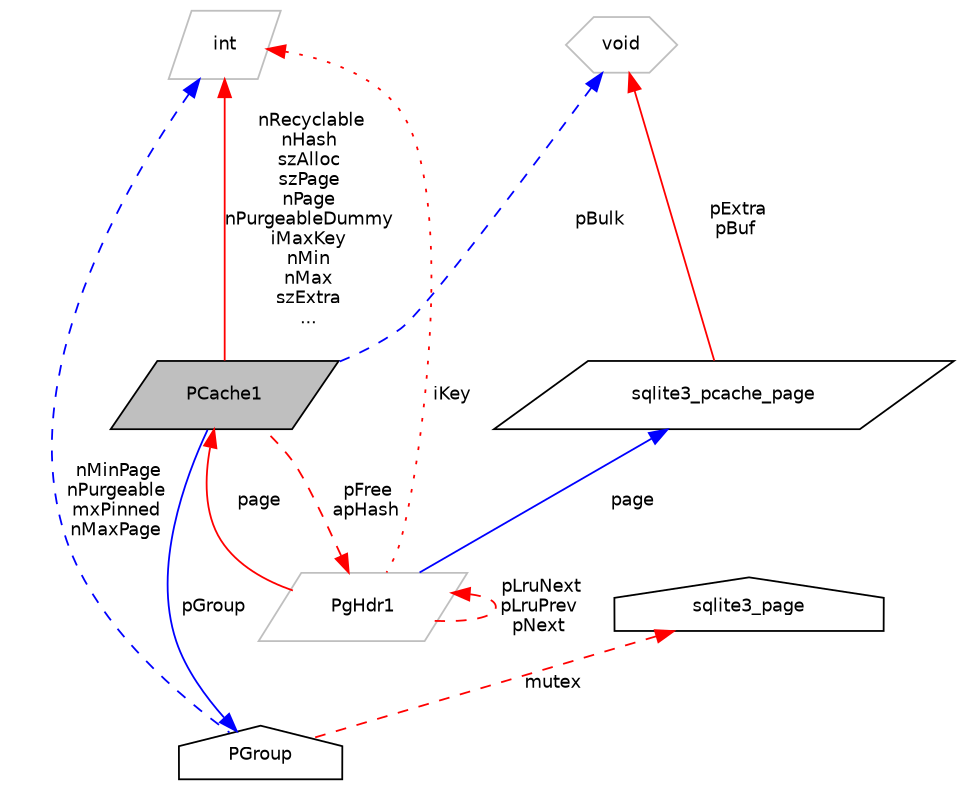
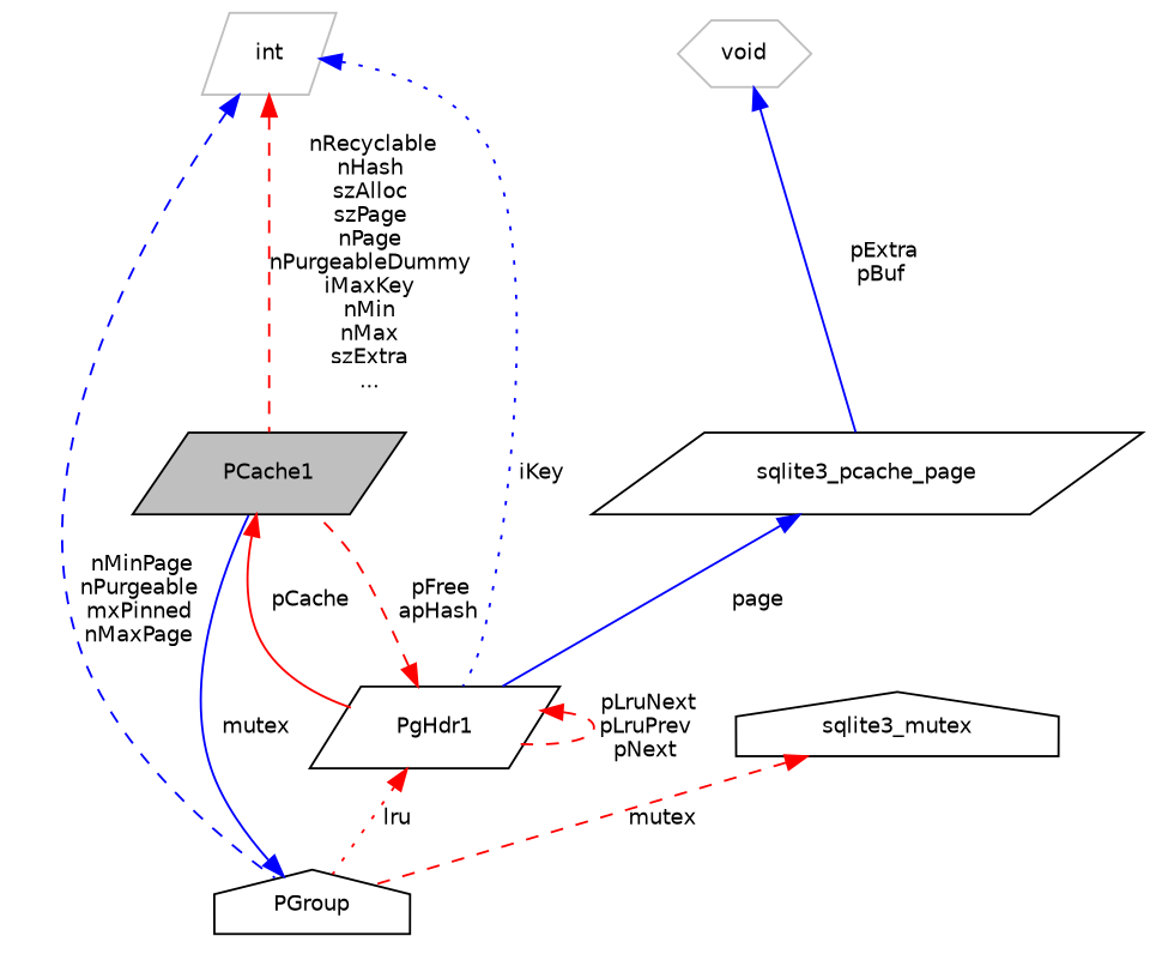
  digraph {
    node [color=black fillcolor=white fontname=Helvetica fontsize=10 shape=parallelogram style=filled]
    edge [color=red dir=back fontname=Helvetica fontsize=10 labelfontname=Helvetica labelfontsize=10 style=solid]
    n1 [fillcolor=grey75 fontcolor=black height=0.2 label=PCache1 width=0.4]
-   n2 [color=grey75 height=0.2 label=PgHdr1 width=0.4]
+   n2 [height=0.2 label=PgHdr1 width=0.4]
    n3 [height=0.2 label=PGroup shape=house width=0.4]
    n4 [height=0.2 label=sqlite3_pcache_page width=0.4]
    n5 [color=grey75 height=0.2 label=void shape=hexagon width=0.4]
    n6 [color=grey75 height=0.2 label=int width=0.4]
-   n7 [height=0.2 label=sqlite3_page shape=house width=0.4]
-   n1 -> n2 [label=" page"]
+   n7 [height=0.2 label=sqlite3_mutex shape=house width=0.4]
+   n1 -> n2 [label=" pCache"]
    n2 -> n1 [label=" pFree\napHash" style=dashed]
    n2 -> n2 [label=" pLruNext\npLruPrev\npNext" style=dashed]
-   n3 -> n1 [color=blue label=" pGroup"]
+   n2 -> n3 [label=" lru" style=dotted]
+   n3 -> n1 [color=blue label=" mutex"]
    n4 -> n2 [color=blue label=" page"]
-   n5 -> n1 [color=blue label=" pBulk" style=dashed]
-   n5 -> n4 [label=" pExtra\npBuf"]
-   n6 -> n1 [label=" nRecyclable\nnHash\nszAlloc\nszPage\nnPage\nnPurgeableDummy\niMaxKey\nnMin\nnMax\nszExtra\n..."]
-   n6 -> n2 [label=" iKey" style=dotted]
+   n5 -> n4 [color=blue label=" pExtra\npBuf"]
+   n6 -> n1 [label=" nRecyclable\nnHash\nszAlloc\nszPage\nnPage\nnPurgeableDummy\niMaxKey\nnMin\nnMax\nszExtra\n..." style=dashed]
+   n6 -> n2 [color=blue label=" iKey" style=dotted]
    n6 -> n3 [color=blue label=" nMinPage\nnPurgeable\nmxPinned\nnMaxPage" style=dashed]
    n7 -> n3 [label=" mutex" style=dashed]
  }
